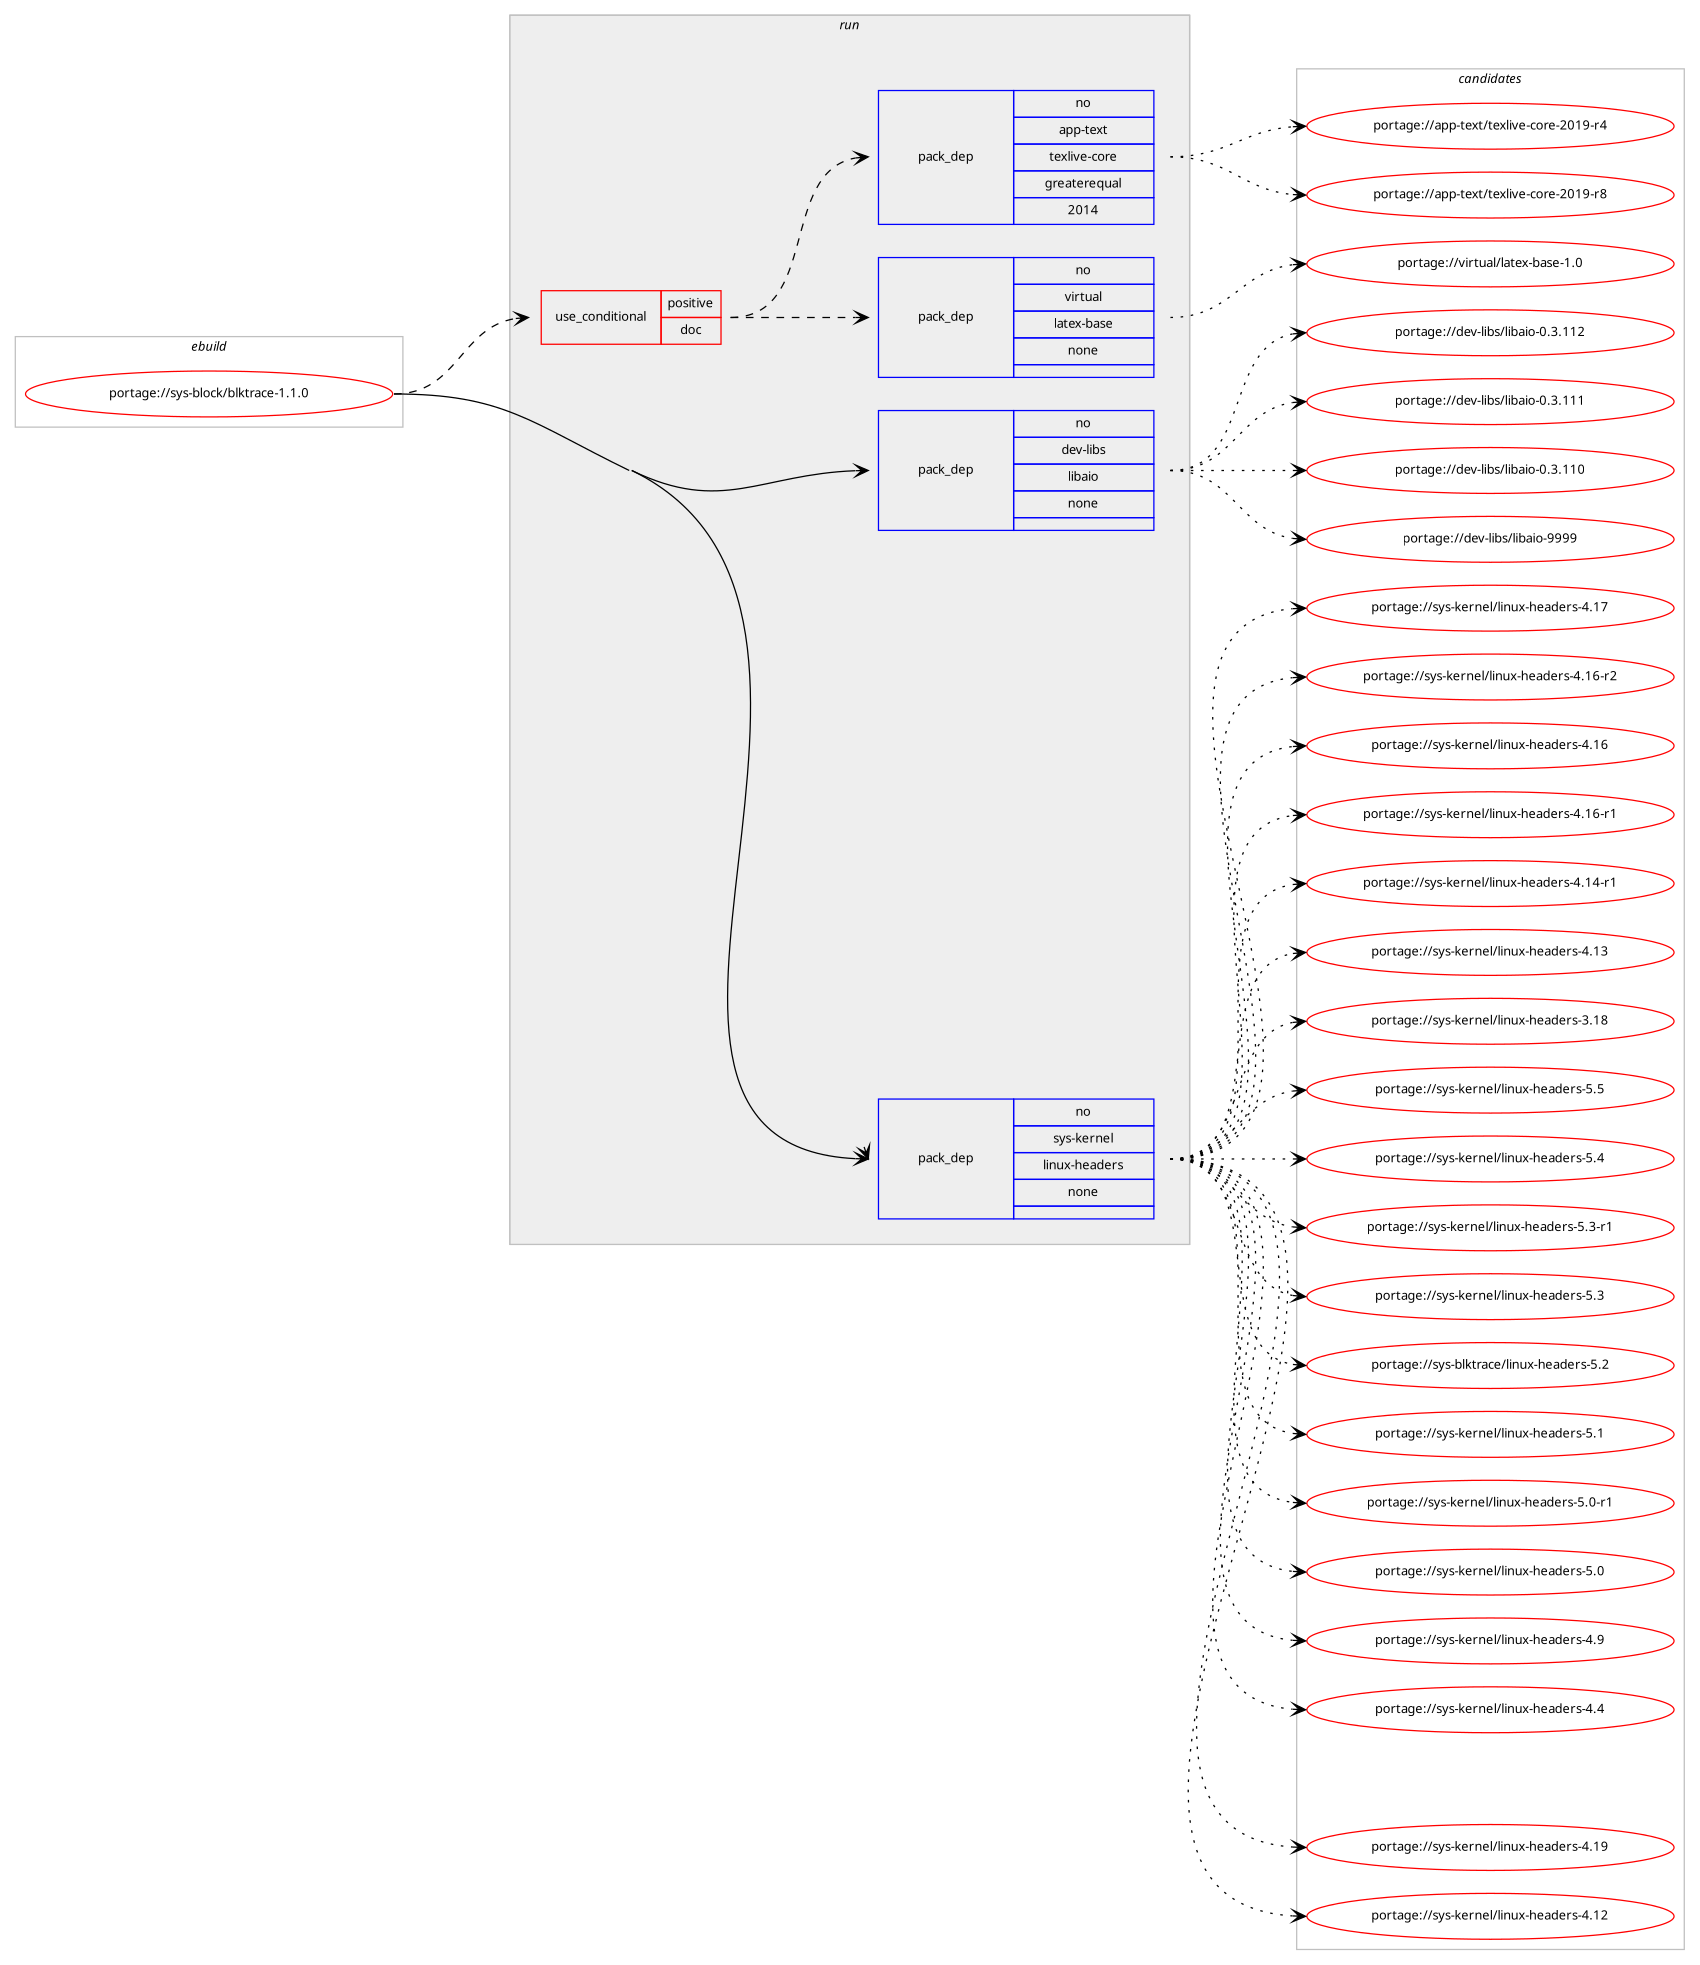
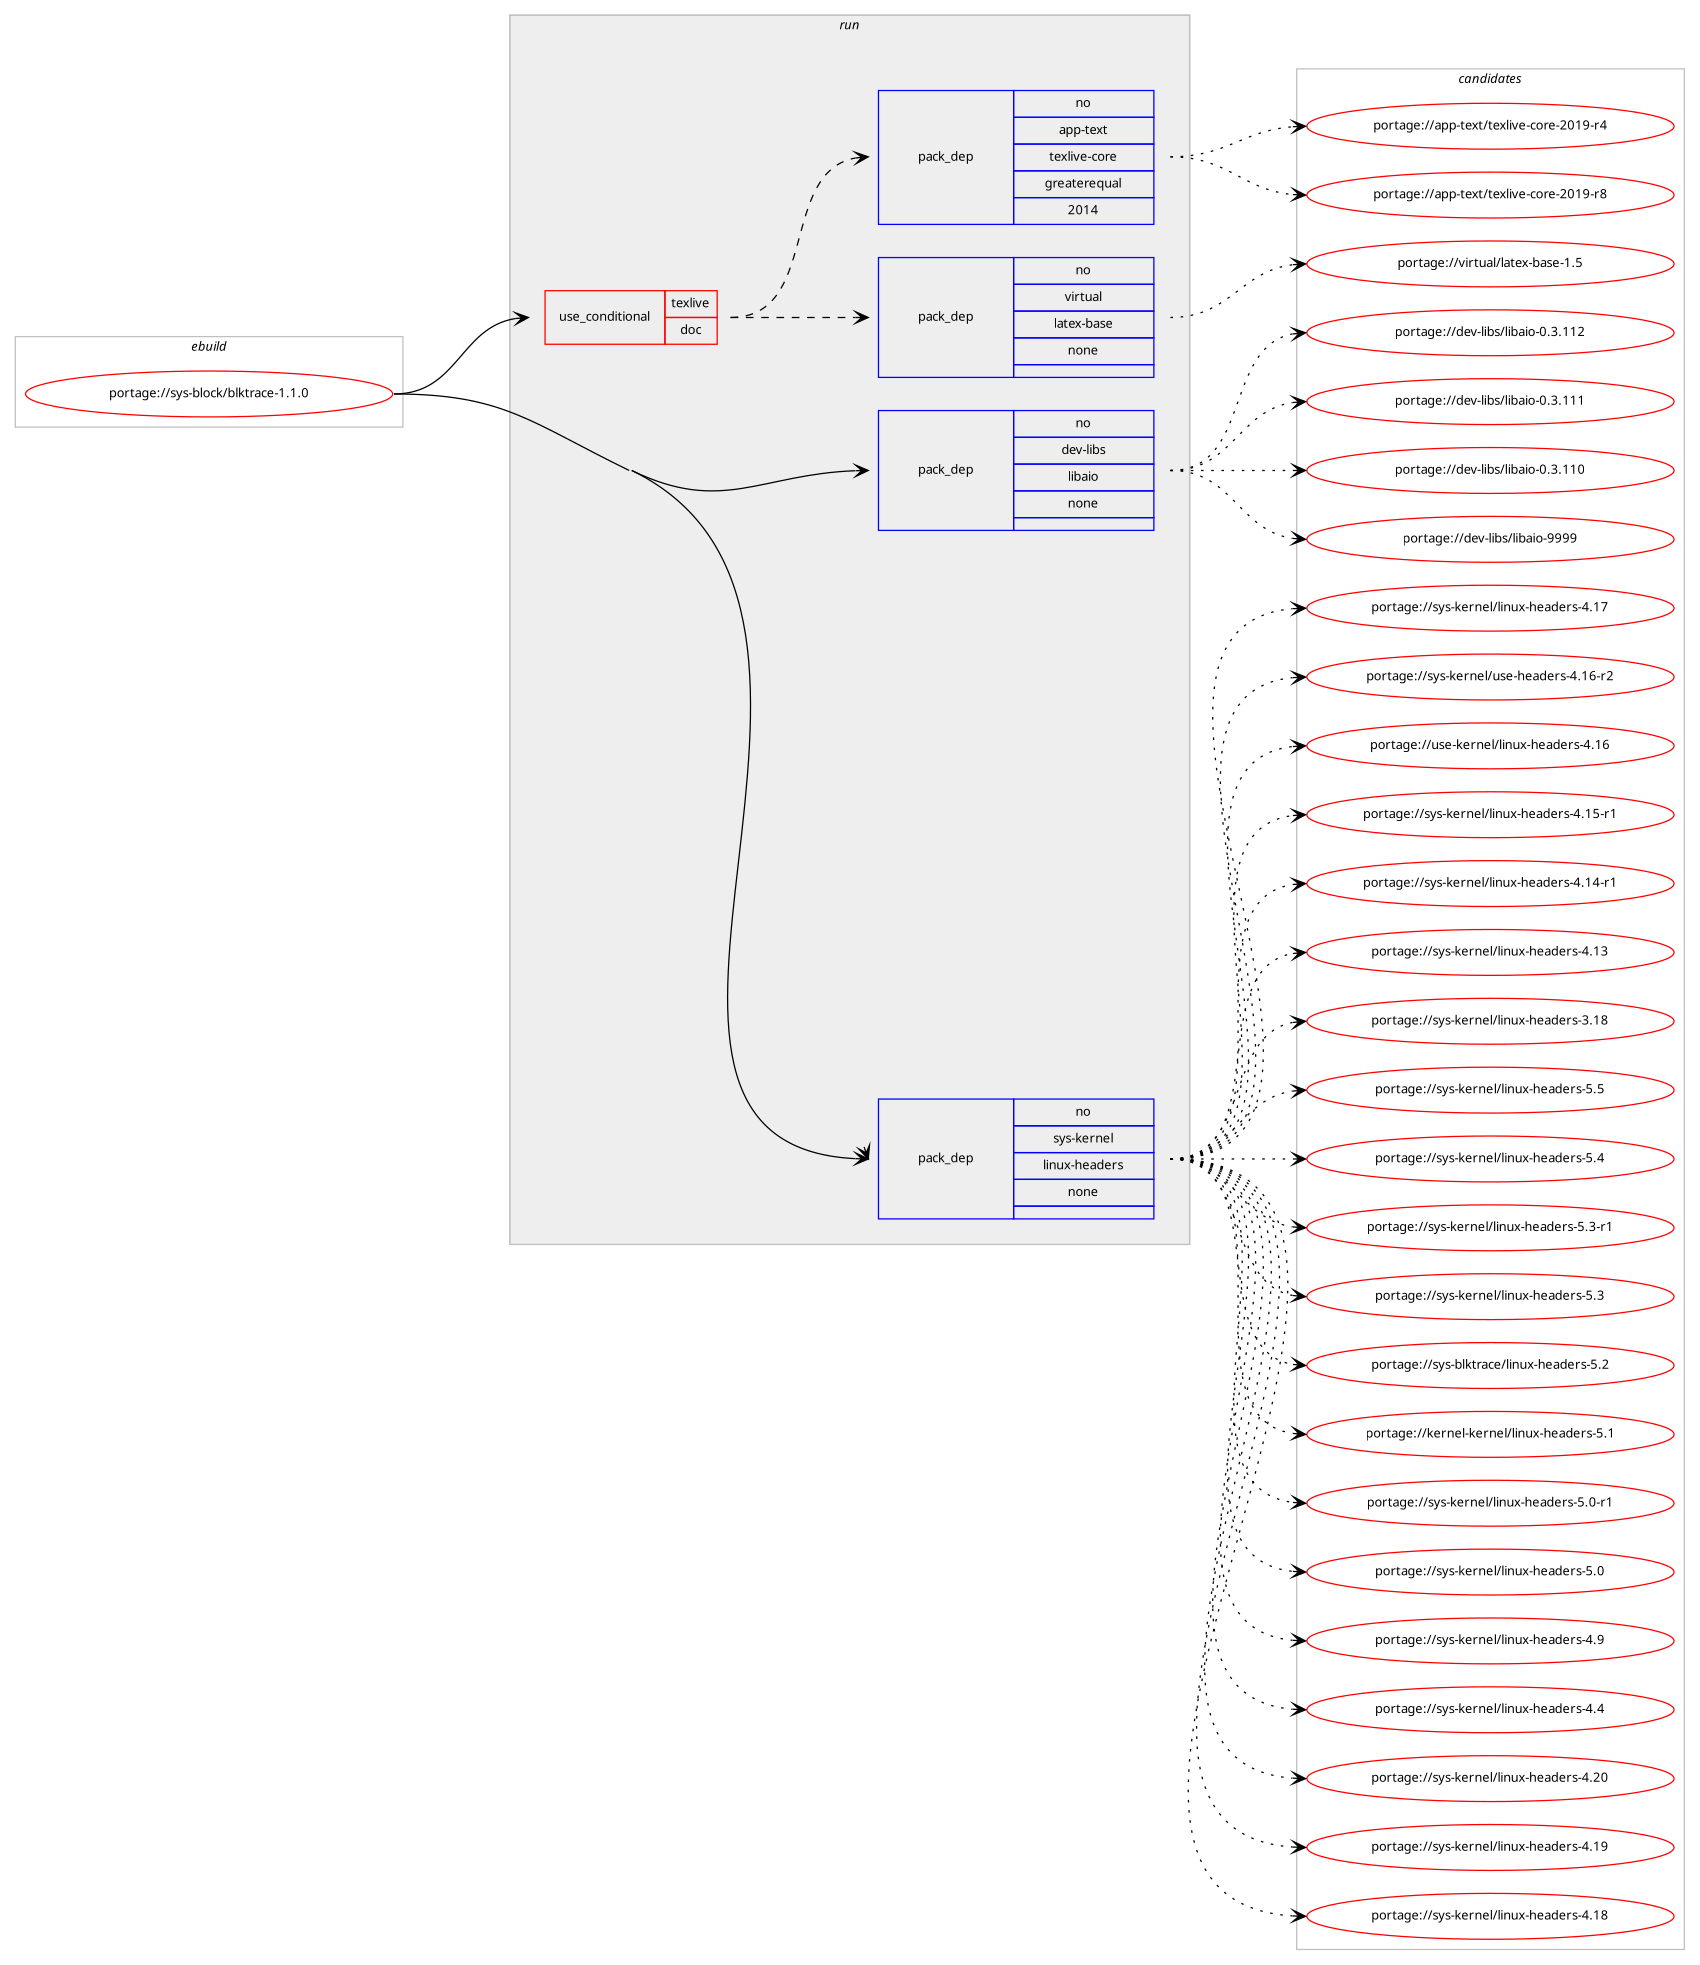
  digraph {
    compound=true
    concentrate=true
    fontname="Noto Sans"
    fontsize=10
    newrank=true
    rankdir=LR
    ranksep=1.5
    node [color=red fontname="Noto Sans" fontsize=10]
    edge [arrowhead=vee fontname="Noto Sans" headport=w style=dotted tailport=e weight=100]
    n1 [label="portage://sys-block/blktrace-1.1.0" width=4]
    n2 [color=blue label=<<TABLE BORDER="0" CELLBORDER="1" CELLSPACING="0" CELLPADDING="4" WIDTH="220"><TR><TD ROWSPAN="6" CELLPADDING="30">pack_dep</TD></TR><TR><TD WIDTH="110">no</TD></TR><TR><TD>virtual</TD></TR><TR><TD>latex-base</TD></TR><TR><TD>none</TD></TR><TR><TD></TD></TR></TABLE>> shape=none]
    n3 [color=blue label=<<TABLE BORDER="0" CELLBORDER="1" CELLSPACING="0" CELLPADDING="4" WIDTH="220"><TR><TD ROWSPAN="6" CELLPADDING="30">pack_dep</TD></TR><TR><TD WIDTH="110">no</TD></TR><TR><TD>app-text</TD></TR><TR><TD>texlive-core</TD></TR><TR><TD>greaterequal</TD></TR><TR><TD>2014</TD></TR></TABLE>> shape=none]
-   n4 [label=<<TABLE BORDER="0" CELLBORDER="1" CELLSPACING="0" CELLPADDING="4"><TR><TD ROWSPAN="3" CELLPADDING="10">use_conditional</TD></TR><TR><TD>positive</TD></TR><TR><TD>doc</TD></TR></TABLE>> shape=none]
+   n4 [label=<<TABLE BORDER="0" CELLBORDER="1" CELLSPACING="0" CELLPADDING="4"><TR><TD ROWSPAN="3" CELLPADDING="10">use_conditional</TD></TR><TR><TD>texlive</TD></TR><TR><TD>doc</TD></TR></TABLE>> shape=none]
    n5 [color=blue label=<<TABLE BORDER="0" CELLBORDER="1" CELLSPACING="0" CELLPADDING="4" WIDTH="220"><TR><TD ROWSPAN="6" CELLPADDING="30">pack_dep</TD></TR><TR><TD WIDTH="110">no</TD></TR><TR><TD>dev-libs</TD></TR><TR><TD>libaio</TD></TR><TR><TD>none</TD></TR><TR><TD></TD></TR></TABLE>> shape=none]
    n6 [color=blue label=<<TABLE BORDER="0" CELLBORDER="1" CELLSPACING="0" CELLPADDING="4" WIDTH="220"><TR><TD ROWSPAN="6" CELLPADDING="30">pack_dep</TD></TR><TR><TD WIDTH="110">no</TD></TR><TR><TD>sys-kernel</TD></TR><TR><TD>linux-headers</TD></TR><TR><TD>none</TD></TR><TR><TD></TD></TR></TABLE>> shape=none]
-   n7 [label="portage://virtual/latex-base-1.0" width=4]
+   n7 [label="portage://virtual/latex-base-1.5" width=4]
    n8 [label="portage://app-text/texlive-core-2019-r8" width=4]
    n9 [label="portage://app-text/texlive-core-2019-r4" width=4]
    n10 [label="portage://dev-libs/libaio-9999" width=4]
    n11 [label="portage://dev-libs/libaio-0.3.112" width=4]
    n12 [label="portage://dev-libs/libaio-0.3.111" width=4]
    n13 [label="portage://dev-libs/libaio-0.3.110" width=4]
    n14 [label="portage://sys-kernel/linux-headers-5.5" width=4]
    n15 [label="portage://sys-kernel/linux-headers-5.4" width=4]
    n16 [label="portage://sys-kernel/linux-headers-5.3-r1" width=4]
    n17 [label="portage://sys-kernel/linux-headers-5.3" width=4]
    n18 [label="portage://sys-blktrace/linux-headers-5.2" width=4]
-   n19 [label="portage://sys-kernel/linux-headers-5.1" width=4]
+   n19 [label="portage://kernel-kernel/linux-headers-5.1" width=4]
    n20 [label="portage://sys-kernel/linux-headers-5.0-r1" width=4]
    n21 [label="portage://sys-kernel/linux-headers-5.0" width=4]
    n22 [label="portage://sys-kernel/linux-headers-4.9" width=4]
    n23 [label="portage://sys-kernel/linux-headers-4.4" width=4]
+   n24 [label="portage://sys-kernel/linux-headers-4.20" width=4]
    n25 [label="portage://sys-kernel/linux-headers-4.19" width=4]
-   n26 [label="portage://sys-kernel/linux-headers-4.12" width=4]
+   n26 [label="portage://sys-kernel/linux-headers-4.18" width=4]
    n27 [label="portage://sys-kernel/linux-headers-4.17" width=4]
-   n28 [label="portage://sys-kernel/linux-headers-4.16-r2" width=4]
-   n29 [label="portage://sys-kernel/linux-headers-4.16" width=4]
-   n30 [label="portage://sys-kernel/linux-headers-4.16-r1" width=4]
+   n28 [label="portage://sys-kernel/use-headers-4.16-r2" width=4]
+   n29 [label="portage://use-kernel/linux-headers-4.16" width=4]
+   n30 [label="portage://sys-kernel/linux-headers-4.15-r1" width=4]
    n31 [label="portage://sys-kernel/linux-headers-4.14-r1" width=4]
    n32 [label="portage://sys-kernel/linux-headers-4.13" width=4]
    n33 [label="portage://sys-kernel/linux-headers-3.18" width=4]
    subgraph cluster_1 {
      color=gray
      label=<<i>ebuild</i>>
      rank=same
      n1
    }
    subgraph cluster_2 {
      color=gray
      label=<<i>dependencies</i>>
      subgraph cluster_3 {
        color=gray
        fillcolor="#eeeeee"
        label=<<i>compile</i>>
        style=filled
        subgraph sub_4 {
          color=gray
          fillcolor="#eeeeee"
          label=<<i>compile</i>>
          style=filled
          n4
          subgraph sub_5 {
            color=gray
            fillcolor="#eeeeee"
            label=<<i>compile</i>>
            style=filled
            n2
          }
          subgraph sub_6 {
            color=gray
            fillcolor="#eeeeee"
            label=<<i>compile</i>>
            style=filled
            n3
          }
        }
        subgraph sub_7 {
          color=gray
          fillcolor="#eeeeee"
          label=<<i>compile</i>>
          style=filled
          n5
        }
        subgraph sub_8 {
          color=gray
          fillcolor="#eeeeee"
          label=<<i>compile</i>>
          style=filled
          n6
        }
      }
      subgraph cluster_9 {
        color=gray
        fillcolor="#eeeeee"
        label=<<i>compile and run</i>>
        style=filled
      }
      subgraph cluster_10 {
        color=gray
        fillcolor="#eeeeee"
        label=<<i>run</i>>
        style=filled
      }
    }
    subgraph cluster_11 {
      color=gray
      label=<<i>candidates</i>>
      rank=same
      subgraph sub_12 {
        color=black
        label=<<i>candidates</i>>
        nodesep=1
        rank=same
        n7
      }
      subgraph sub_13 {
        color=black
        label=<<i>candidates</i>>
        nodesep=1
        rank=same
        n8
        n9
      }
      subgraph sub_14 {
        color=black
        label=<<i>candidates</i>>
        nodesep=1
        rank=same
        n10
        n11
        n12
        n13
      }
      subgraph sub_15 {
        color=black
        label=<<i>candidates</i>>
        nodesep=1
        rank=same
        n14
        n15
        n16
        n17
        n18
        n19
        n20
        n21
        n22
        n23
+       n24
        n25
        n26
        n27
        n28
        n29
        n30
        n31
        n32
        n33
      }
    }
-   n1 -> n4 [style=dashed weight=20]
+   n1 -> n4 [style=solid weight=20]
    n1 -> n5 [style=solid weight=20]
    n1 -> n6 [style=solid weight=20]
    n2 -> n7
    n3 -> n8
    n3 -> n9
    n4 -> n2 [style=dashed weight=20]
    n4 -> n3 [style=dashed weight=20]
    n5 -> n10
    n5 -> n11
    n5 -> n12
    n5 -> n13
    n6 -> n14
    n6 -> n15
    n6 -> n16
    n6 -> n17
    n6 -> n18
    n6 -> n19
    n6 -> n20
    n6 -> n21
    n6 -> n22
    n6 -> n23
+   n6 -> n24
    n6 -> n25
    n6 -> n26
    n6 -> n27
    n6 -> n28
    n6 -> n29
    n6 -> n30
    n6 -> n31
    n6 -> n32
    n6 -> n33
  }
